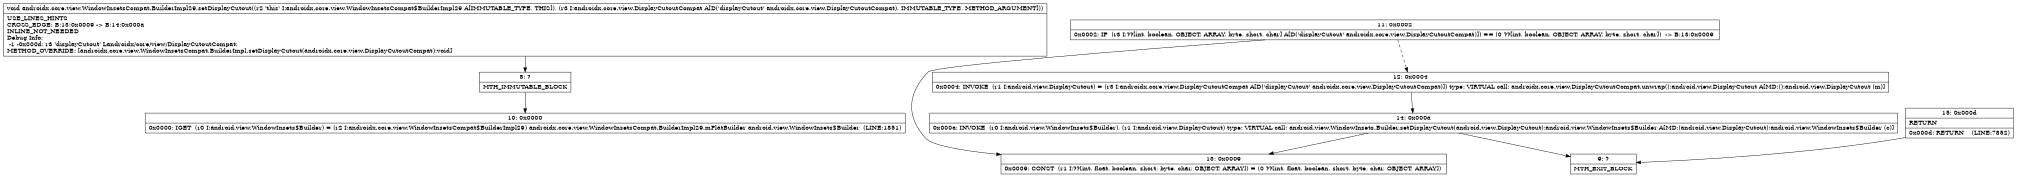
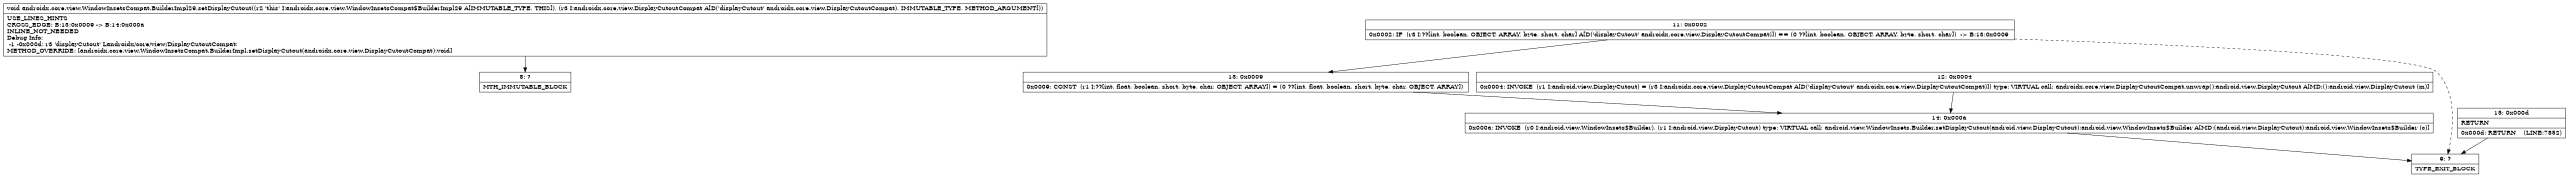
  digraph {
    node [shape=record]
    n1 [label="{8\:\ ?|MTH_IMMUTABLE_BLOCK\l}"]
-   n2 [label="{10\:\ 0x0000|0x0000: IGET  (r0 I:android.view.WindowInsets$Builder) = (r2 I:androidx.core.view.WindowInsetsCompat$BuilderImpl29) androidx.core.view.WindowInsetsCompat.BuilderImpl29.mPlatBuilder android.view.WindowInsets$Builder  (LINE:1851)\l}"]
    n3 [label="{11\:\ 0x0002|0x0002: IF  (r3 I:??[int, boolean, OBJECT, ARRAY, byte, short, char] A[D('displayCutout' androidx.core.view.DisplayCutoutCompat)]) == (0 ??[int, boolean, OBJECT, ARRAY, byte, short, char])  \-\> B:13:0x0009 \l}"]
    n4 [label="{12\:\ 0x0004|0x0004: INVOKE  (r1 I:android.view.DisplayCutout) = (r3 I:androidx.core.view.DisplayCutoutCompat A[D('displayCutout' androidx.core.view.DisplayCutoutCompat)]) type: VIRTUAL call: androidx.core.view.DisplayCutoutCompat.unwrap():android.view.DisplayCutout A[MD:():android.view.DisplayCutout (m)]\l}"]
    n5 [label="{13\:\ 0x0009|0x0009: CONST  (r1 I:??[int, float, boolean, short, byte, char, OBJECT, ARRAY]) = (0 ??[int, float, boolean, short, byte, char, OBJECT, ARRAY]) \l}"]
    n6 [label="{14\:\ 0x000a|0x000a: INVOKE  (r0 I:android.view.WindowInsets$Builder), (r1 I:android.view.DisplayCutout) type: VIRTUAL call: android.view.WindowInsets.Builder.setDisplayCutout(android.view.DisplayCutout):android.view.WindowInsets$Builder A[MD:(android.view.DisplayCutout):android.view.WindowInsets$Builder (c)]\l}"]
-   n7 [label="{9\:\ ?|MTH_EXIT_BLOCK\l}"]
+   n7 [label="{9\:\ ?|TYPE_EXIT_BLOCK\l}"]
    n8 [label="{15\:\ 0x000d|RETURN\l|0x000d: RETURN    (LINE:7852)\l}"]
    n9 [label="{void androidx.core.view.WindowInsetsCompat.BuilderImpl29.setDisplayCutout((r2 'this' I:androidx.core.view.WindowInsetsCompat$BuilderImpl29 A[IMMUTABLE_TYPE, THIS]), (r3 I:androidx.core.view.DisplayCutoutCompat A[D('displayCutout' androidx.core.view.DisplayCutoutCompat), IMMUTABLE_TYPE, METHOD_ARGUMENT]))  | USE_LINES_HINTS\lCROSS_EDGE: B:13:0x0009 \-\> B:14:0x000a\lINLINE_NOT_NEEDED\lDebug Info:\l  \-1 \-0x000d: r3 'displayCutout' Landroidx\/core\/view\/DisplayCutoutCompat;\lMETHOD_OVERRIDE: [androidx.core.view.WindowInsetsCompat.BuilderImpl.setDisplayCutout(androidx.core.view.DisplayCutoutCompat):void]\l}"]
-   n1 -> n2
-   n3 -> n4 [style=dashed]
+   n3 -> n7 [style=dashed]
    n3 -> n5
    n4 -> n6
-   n6 -> n5
+   n5 -> n6
    n6 -> n7
    n8 -> n7
    n9 -> n1
  }
